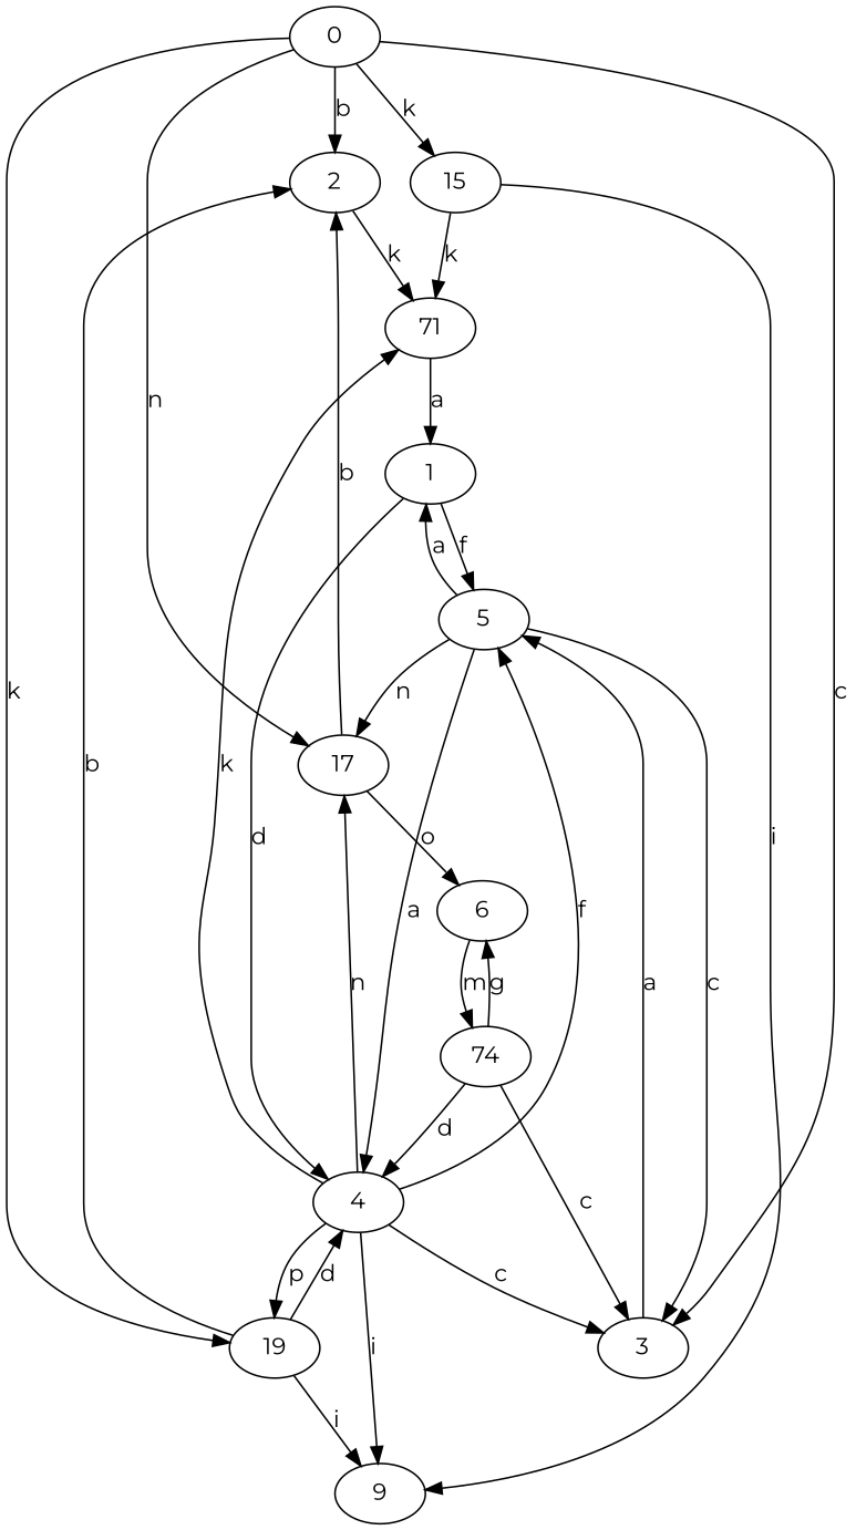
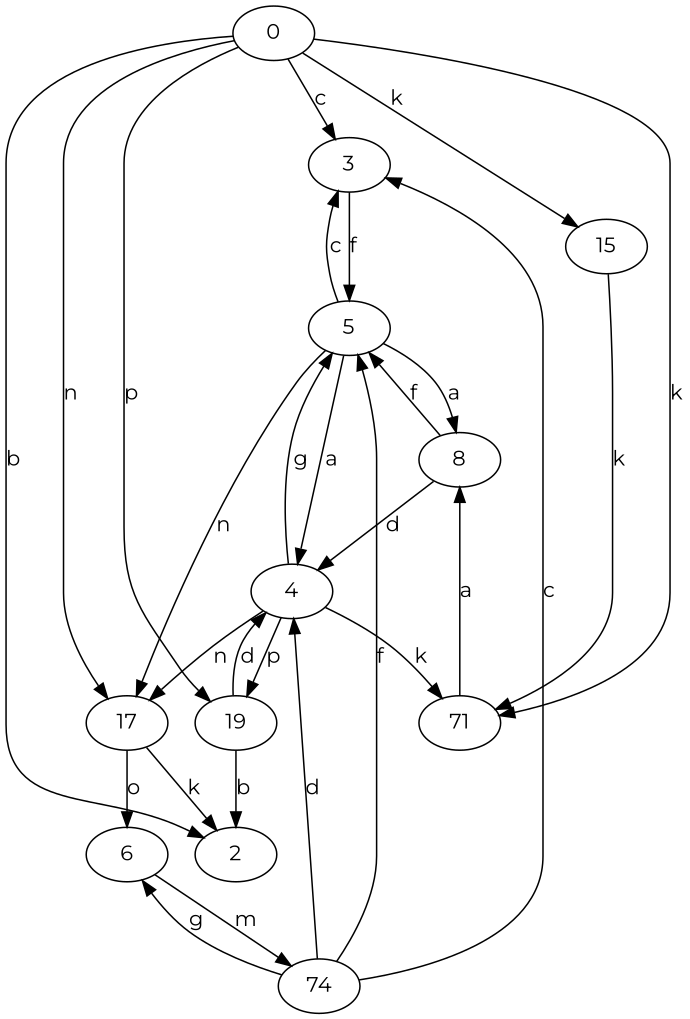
  strict digraph {
    fontname=Montserrat
    node [fontname=Montserrat]
    edge [fontname=Montserrat]
    0
    2
    3
    n4 [label=15]
    17
    19
    n7 [label=71]
    5
-   9
    6
    4
-   1
+   1 [label=8]
    n13 [label=74]
    0 -> 2 [label=b]
    0 -> 3 [label=c]
    0 -> n4 [label=k]
    0 -> 17 [label=n]
-   0 -> 19 [label=k]
-   2 -> n7 [label=k]
-   3 -> 5 [label=a]
+   0 -> 19 [label=p]
+   0 -> n7 [label=k]
+   3 -> 5 [label=f]
    n4 -> n7 [label=k]
-   n4 -> 9 [label=i]
-   17 -> 2 [label=b]
+   17 -> 2 [label=k]
    17 -> 6 [label=o]
    19 -> 2 [label=b]
-   19 -> 9 [label=i]
    19 -> 4 [label=d]
    n7 -> 1 [label=a]
    5 -> 3 [label=c]
    5 -> 17 [label=n]
    5 -> 4 [label=a]
    5 -> 1 [label=a]
    6 -> n13 [label=m]
-   4 -> 3 [label=c]
    4 -> 17 [label=n]
    4 -> 19 [label=p]
    4 -> n7 [label=k]
-   4 -> 5 [label=f]
-   4 -> 9 [label=i]
+   4 -> 5 [label=g]
    1 -> 5 [label=f]
    1 -> 4 [label=d]
    n13 -> 3 [label=c]
+   n13 -> 5 [label=f]
    n13 -> 6 [label=g]
    n13 -> 4 [label=d]
  }
